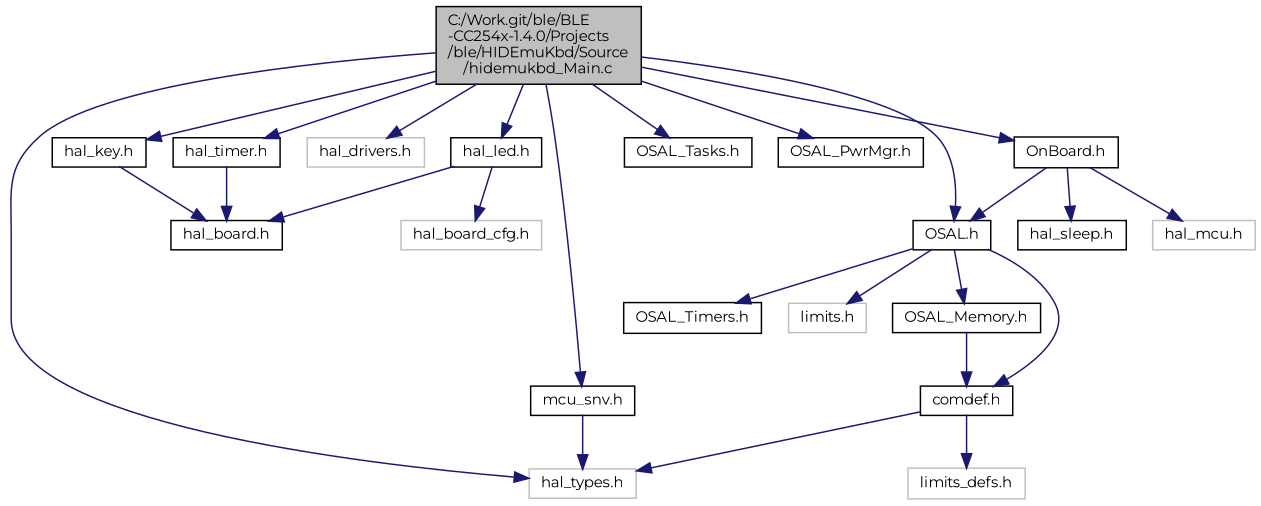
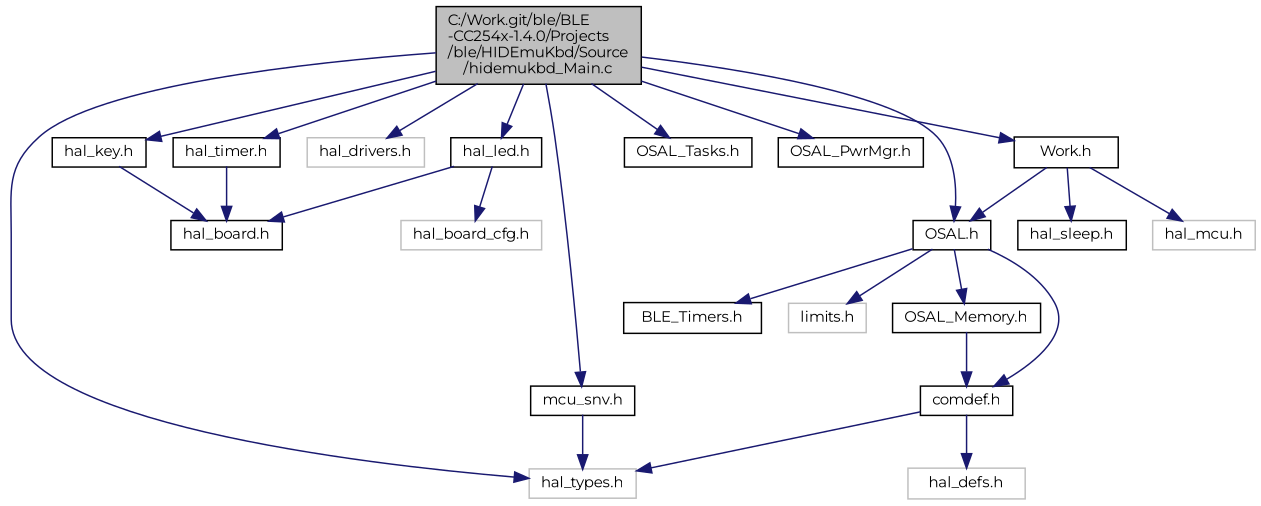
  digraph {
    fontname=Montserrat
    node [color=black fillcolor=white fontname=Montserrat fontsize=10 shape=record style=filled]
    edge [color=midnightblue fontname=Montserrat fontsize=10 labelfontname=Helvetica labelfontsize=10 style=solid]
    n1 [fillcolor=grey75 fontcolor=black height=0.2 label="C:/Work.git/ble/BLE\l-CC254x-1.4.0/Projects\l/ble/HIDEmuKbd/Source\l/hidemukbd_Main.c" width=0.4]
    n2 [color=grey75 height=0.2 label="hal_types.h" width=0.4]
    n3 [height=0.2 label="hal_key.h" width=0.4]
    n4 [height=0.2 label="hal_timer.h" width=0.4]
    n5 [color=grey75 height=0.2 label="hal_drivers.h" width=0.4]
    n6 [height=0.2 label="hal_led.h" width=0.4]
    n7 [height=0.2 label="OSAL.h" width=0.4]
    n8 [height=0.2 label="OSAL_Tasks.h" width=0.4]
    n9 [height=0.2 label="OSAL_PwrMgr.h" width=0.4]
    n10 [height=0.2 label="mcu_snv.h" width=0.4]
-   n11 [height=0.2 label="OnBoard.h" width=0.4]
+   n11 [height=0.2 label="Work.h" width=0.4]
    n12 [height=0.2 label="hal_board.h" width=0.4]
    n13 [color=grey75 height=0.2 label="hal_board_cfg.h" width=0.4]
    n14 [color=grey75 height=0.2 label="limits.h" width=0.4]
    n15 [height=0.2 label="comdef.h" width=0.4]
    n16 [height=0.2 label="OSAL_Memory.h" width=0.4]
-   n17 [height=0.2 label="OSAL_Timers.h" width=0.4]
+   n17 [height=0.2 label="BLE_Timers.h" width=0.4]
    n18 [color=grey75 height=0.2 label="hal_mcu.h" width=0.4]
    n19 [height=0.2 label="hal_sleep.h" width=0.4]
-   n20 [color=grey75 height=0.2 label="limits_defs.h" width=0.4]
+   n20 [color=grey75 height=0.2 label="hal_defs.h" width=0.4]
    n1 -> n2
    n1 -> n3
    n1 -> n4
    n1 -> n5
    n1 -> n6
    n1 -> n7
    n1 -> n8
    n1 -> n9
    n1 -> n10
    n1 -> n11
    n3 -> n12
    n4 -> n12
    n6 -> n12
    n6 -> n13
    n7 -> n14
    n7 -> n15
    n7 -> n16
    n7 -> n17
    n10 -> n2
    n11 -> n7
    n11 -> n18
    n11 -> n19
    n15 -> n2
    n15 -> n20
    n16 -> n15
  }
